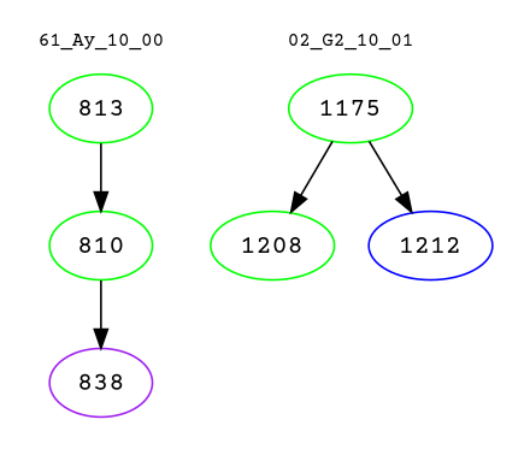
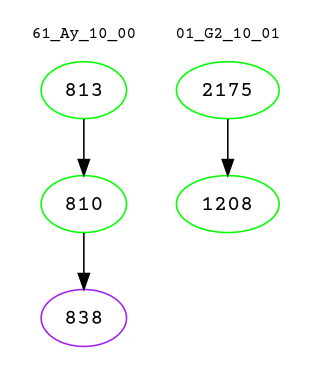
  digraph {
    fontname="Courier Prime"
    node [color=green fontname="Courier Prime"]
    edge [color=black fontname="Courier Prime"]
    n1 [label=813]
    n2 [label=810]
    n3 [color=purple label=838]
    n4 [label=1208]
-   n5 [label=1175]
-   n6 [color=blue label=1212]
+   n5 [label=2175]
    subgraph cluster_1 {
      color=white
      fontsize=10
      label="61_Ay_10_00"
      n1
      n2
      n3
    }
    subgraph cluster_2 {
      color=white
      fontsize=10
-     label="02_G2_10_01"
+     label="01_G2_10_01"
      n4
      n5
-     n6
    }
    n1 -> n2
    n2 -> n3
    n5 -> n4
-   n5 -> n6
  }
